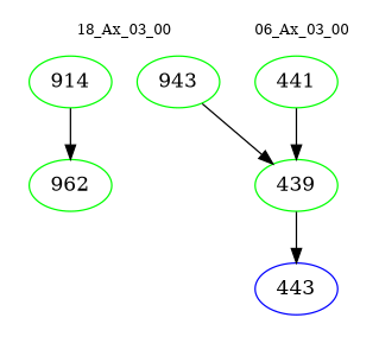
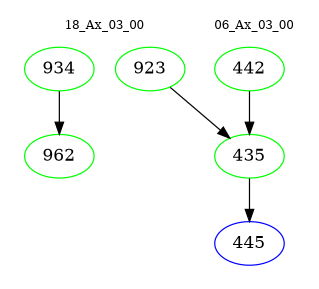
  digraph {
    node [color=green]
    edge [color=black]
-   n1 [label=943]
-   n2 [label=914]
+   n1 [label=923]
+   n2 [label=934]
    n3 [label=962]
-   n4 [label=441]
-   n5 [label=439]
-   n6 [color=blue label=443]
+   n4 [label=442]
+   n5 [label=435]
+   n6 [color=blue label=445]
    subgraph cluster_1 {
      color=white
      fontsize=10
      label="18_Ax_03_00"
      n1
      n2
      n3
    }
    subgraph cluster_2 {
      color=white
      fontsize=10
      label="06_Ax_03_00"
      n4
      n5
      n6
    }
    n1 -> n5
    n2 -> n3
    n4 -> n5
    n5 -> n6
  }
